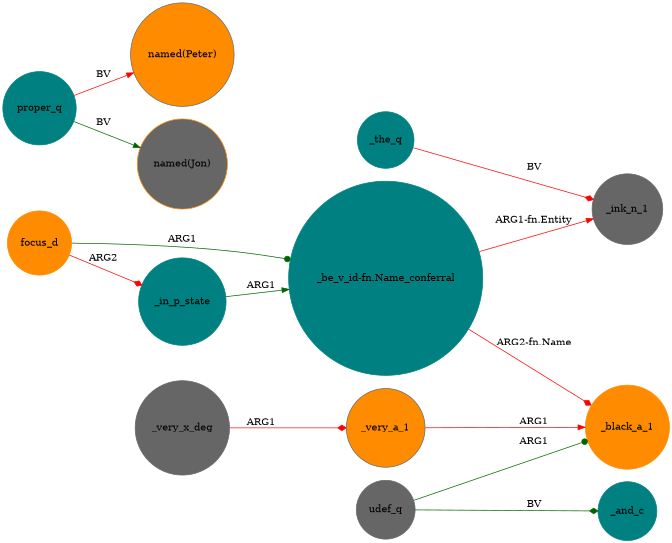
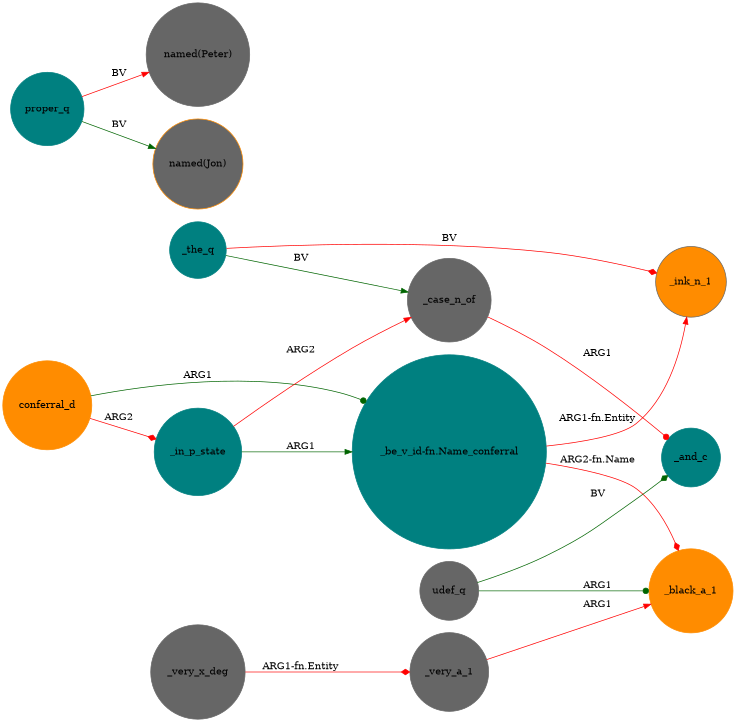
  digraph {
    rankdir=LR
    node [color=gray40 shape=circle style=filled]
    edge [arrowhead=normal color=red]
    _the_q [color=teal]
-   _ink_n_1
+   _ink_n_1 [fillcolor=darkorange]
+   _case_n_of
    _and_c [color=teal]
    "_be_v_id-fn.Name_conferral" [color=teal]
    _black_a_1 [color=darkorange]
-   focus_d [color=darkorange]
+   focus_d [color=darkorange label=conferral_d]
    _in_p_state [color=teal]
-   _very_a_1 [fillcolor=darkorange]
+   _very_a_1
    udef_q
    _very_x_deg
    proper_q [color=teal]
-   "named(Peter)" [fillcolor=darkorange]
+   "named(Peter)"
    "named(Jon)" [color=darkorange fillcolor=gray40]
    _the_q -> _ink_n_1 [arrowhead=diamond label=BV]
+   _the_q -> _case_n_of [color=darkgreen label=BV]
+   _case_n_of -> _and_c [arrowhead=dot label=ARG1]
    "_be_v_id-fn.Name_conferral" -> _ink_n_1 [label="ARG1-fn.Entity"]
    "_be_v_id-fn.Name_conferral" -> _black_a_1 [arrowhead=diamond label="ARG2-fn.Name"]
    focus_d -> "_be_v_id-fn.Name_conferral" [arrowhead=dot color=darkgreen label=ARG1]
    focus_d -> _in_p_state [arrowhead=diamond label=ARG2]
+   _in_p_state -> _case_n_of [label=ARG2]
    _in_p_state -> "_be_v_id-fn.Name_conferral" [color=darkgreen label=ARG1]
    _very_a_1 -> _black_a_1 [label=ARG1]
    udef_q -> _and_c [arrowhead=diamond color=darkgreen label=BV]
    udef_q -> _black_a_1 [arrowhead=dot color=darkgreen label=ARG1]
-   _very_x_deg -> _very_a_1 [arrowhead=diamond label=ARG1]
+   _very_x_deg -> _very_a_1 [arrowhead=diamond label="ARG1-fn.Entity"]
    proper_q -> "named(Peter)" [label=BV]
    proper_q -> "named(Jon)" [color=darkgreen label=BV]
  }
